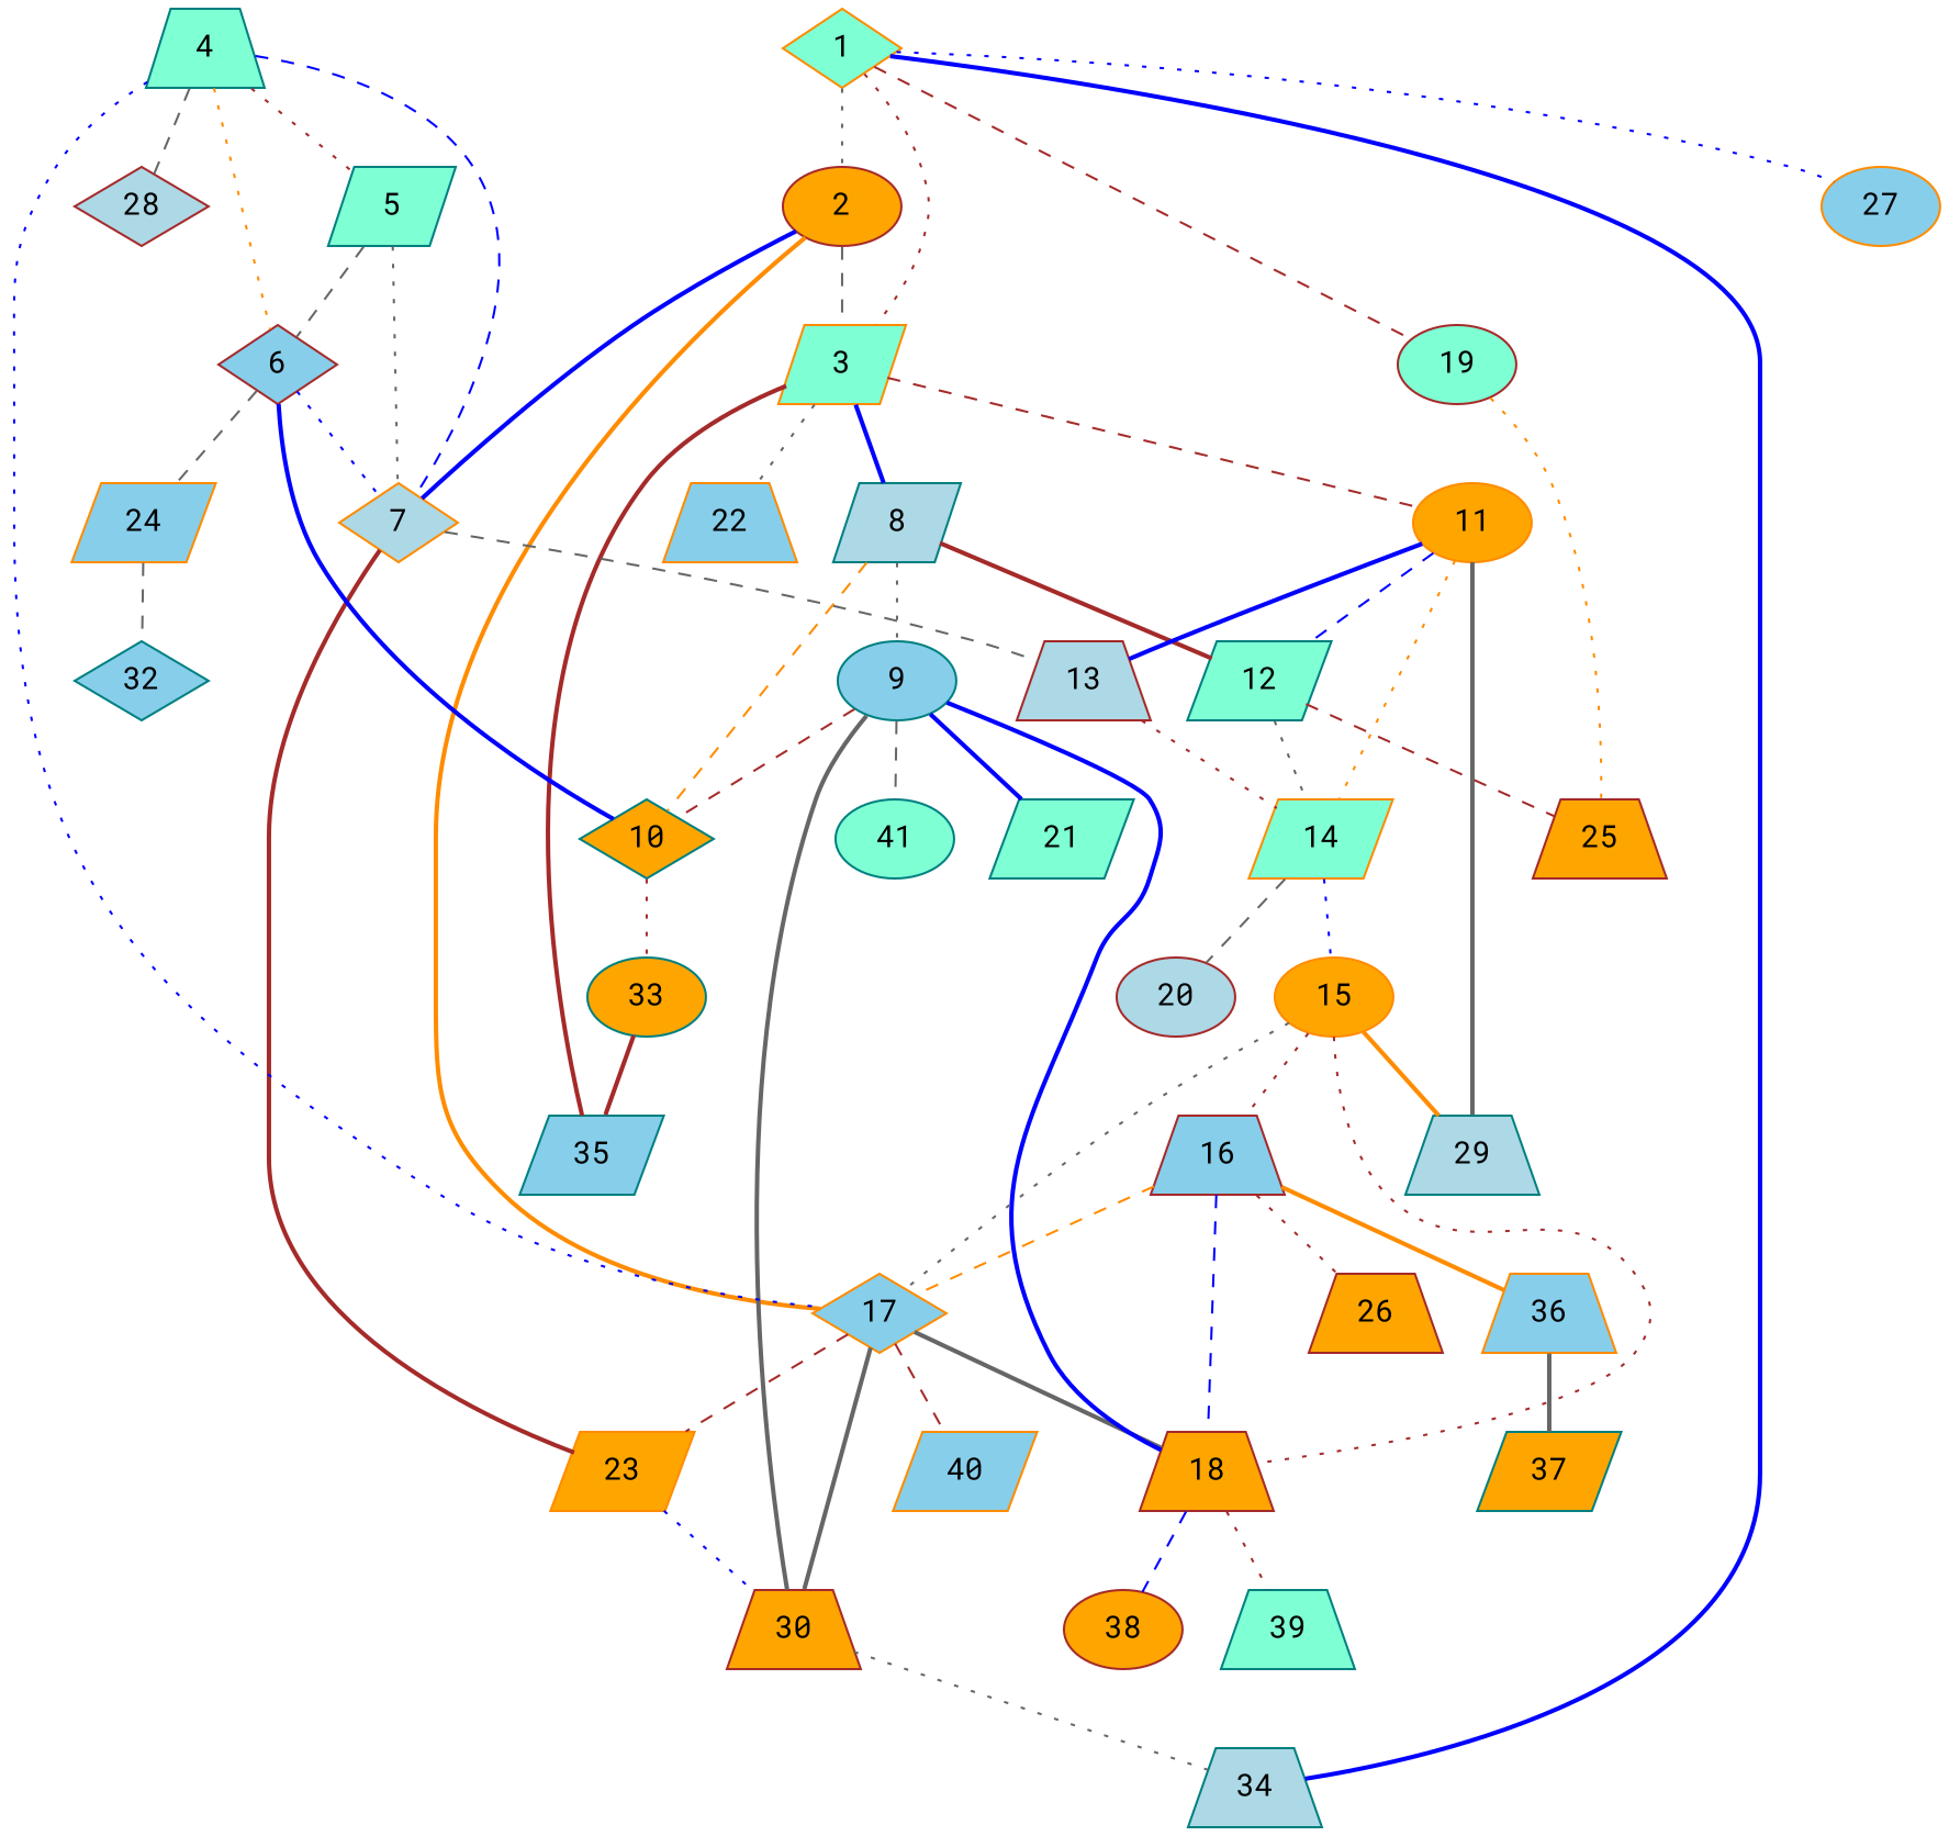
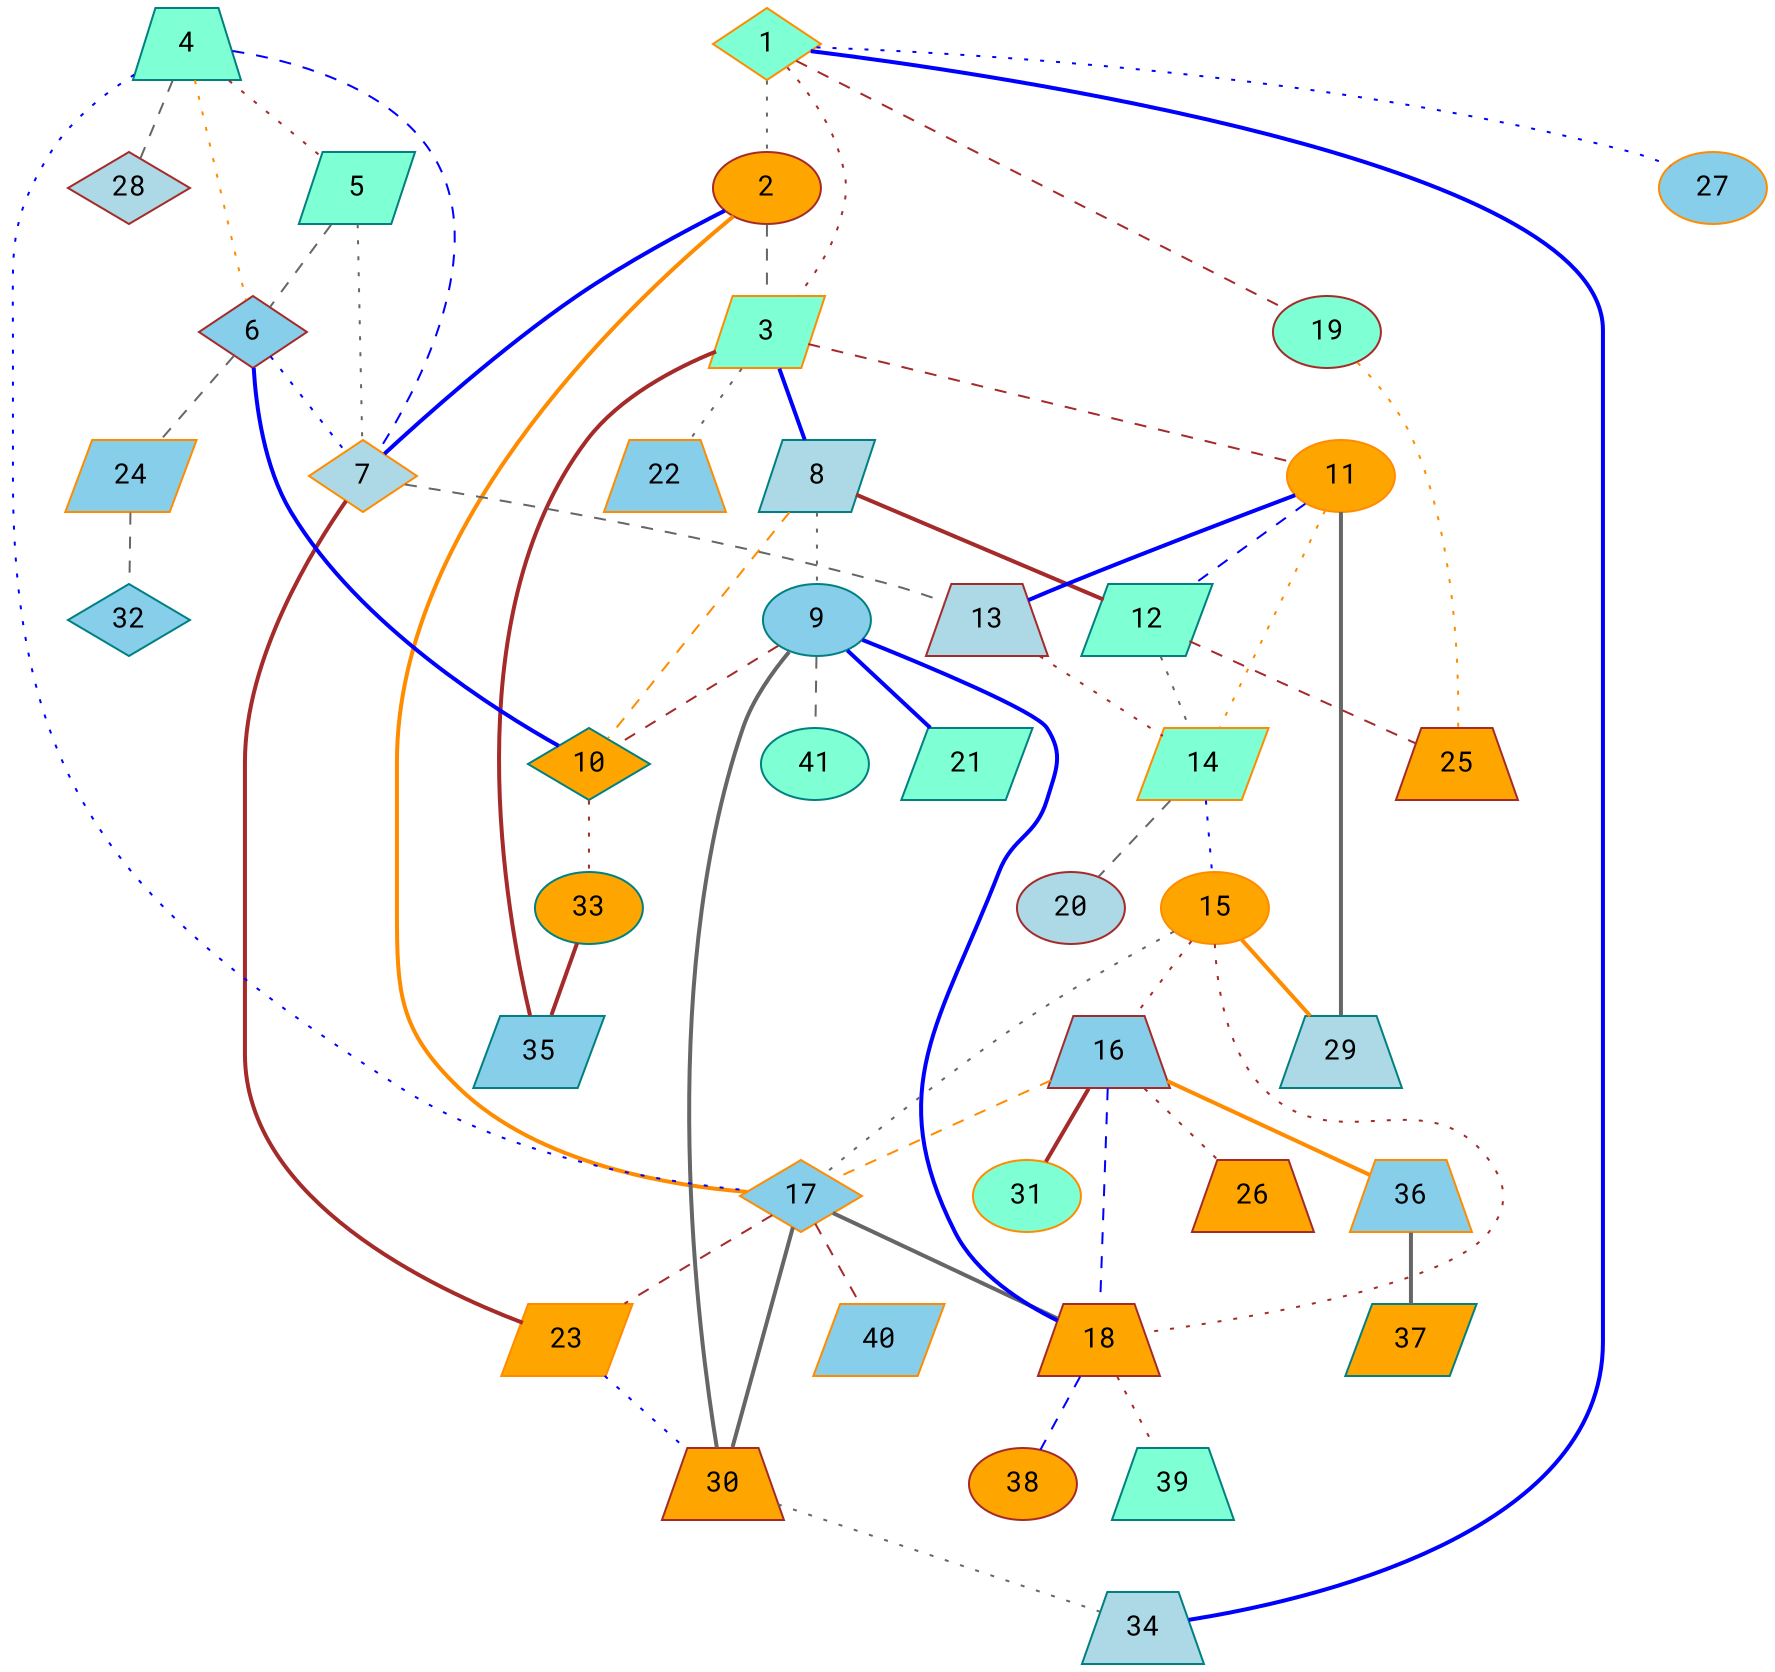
  graph {
    fontname="Roboto Mono"
    node [color=teal fillcolor=orange fontname="Roboto Mono" shape=trapezium style=filled]
    edge [color=gray40 fontname="Roboto Mono" style=dotted weight=1.0]
    1 [color=darkorange fillcolor=aquamarine shape=diamond]
    2 [color=brown shape=ellipse]
    3 [color=darkorange fillcolor=aquamarine shape=parallelogram]
    19 [color=brown fillcolor=aquamarine shape=ellipse]
    27 [color=darkorange fillcolor=skyblue shape=ellipse]
    34 [fillcolor=lightblue]
    7 [color=darkorange fillcolor=lightblue shape=diamond]
    17 [color=darkorange fillcolor=skyblue shape=diamond]
    8 [fillcolor=lightblue shape=parallelogram]
    11 [color=darkorange shape=ellipse]
    22 [color=darkorange fillcolor=skyblue]
    35 [fillcolor=skyblue shape=parallelogram]
    25 [color=brown]
    13 [color=brown fillcolor=lightblue]
    23 [color=darkorange shape=parallelogram]
    18 [color=brown]
    30 [color=brown]
    40 [color=darkorange fillcolor=skyblue shape=parallelogram]
    10 [shape=diamond]
    9 [fillcolor=skyblue shape=ellipse]
    12 [fillcolor=aquamarine shape=parallelogram]
    14 [color=darkorange fillcolor=aquamarine shape=parallelogram]
    29 [fillcolor=lightblue]
    4 [fillcolor=aquamarine]
    5 [fillcolor=aquamarine shape=parallelogram]
    6 [color=brown fillcolor=skyblue shape=diamond]
    28 [color=brown fillcolor=lightblue shape=diamond]
    24 [color=darkorange fillcolor=skyblue shape=parallelogram]
    33 [shape=ellipse]
    32 [fillcolor=skyblue shape=diamond]
    21 [fillcolor=aquamarine shape=parallelogram]
    41 [fillcolor=aquamarine shape=ellipse]
    38 [color=brown shape=ellipse]
    39 [fillcolor=aquamarine]
    15 [color=darkorange shape=ellipse]
    20 [color=brown fillcolor=lightblue shape=ellipse]
    16 [color=brown fillcolor=skyblue]
    26 [color=brown]
+   31 [color=darkorange fillcolor=aquamarine shape=ellipse]
    36 [color=darkorange fillcolor=skyblue]
    37 [shape=parallelogram]
    1 -- 2 [weight=7.0]
    1 -- 3 [color=brown]
    1 -- 19 [color=brown style=dashed]
    1 -- 27 [color=blue]
    1 -- 34 [color=blue style=bold]
    2 -- 3 [style=dashed weight=2.0]
    2 -- 7 [color=blue style=bold]
    2 -- 17 [color=darkorange style=bold]
    3 -- 8 [color=blue style=bold]
    3 -- 11 [color=brown style=dashed]
    3 -- 22 [weight=2.0]
    3 -- 35 [color=brown style=bold]
    19 -- 25 [color=darkorange]
    7 -- 13 [style=dashed]
    7 -- 23 [color=brown style=bold]
    17 -- 23 [color=brown style=dashed]
    17 -- 18 [style=bold]
    17 -- 30 [style=bold]
    17 -- 40 [color=brown style=dashed weight=2.0]
    8 -- 10 [color=darkorange style=dashed weight=2.0]
    8 -- 9 [weight=2.0]
    8 -- 12 [color=brown style=bold]
    11 -- 13 [color=blue style=bold]
    11 -- 12 [color=blue style=dashed]
    11 -- 14 [color=darkorange]
    11 -- 29 [style=bold weight=5.0]
    13 -- 14 [color=brown]
    23 -- 30 [color=blue]
    18 -- 38 [color=blue style=dashed]
    18 -- 39 [color=brown]
    30 -- 34
    10 -- 33 [color=brown weight=3.0]
    9 -- 18 [color=blue style=bold]
    9 -- 30 [style=bold]
    9 -- 10 [color=brown style=dashed]
    9 -- 21 [color=blue style=bold]
    9 -- 41 [style=dashed weight=2.0]
    12 -- 25 [color=brown style=dashed weight=5.0]
    12 -- 14
    14 -- 15 [color=blue]
    14 -- 20 [style=dashed]
    4 -- 7 [color=blue style=dashed]
    4 -- 17 [color=blue]
    4 -- 5 [color=brown]
    4 -- 6 [color=darkorange]
    4 -- 28 [style=dashed weight=2.0]
    5 -- 7
    5 -- 6 [style=dashed]
    6 -- 7 [color=blue weight=2.0]
    6 -- 10 [color=blue style=bold]
    6 -- 24 [style=dashed]
    24 -- 32 [style=dashed weight=2.0]
    33 -- 35 [color=brown style=bold]
    15 -- 17
    15 -- 18 [color=brown]
    15 -- 29 [color=darkorange style=bold]
    15 -- 16 [color=brown]
    16 -- 17 [color=darkorange style=dashed]
    16 -- 18 [color=blue style=dashed]
    16 -- 26 [color=brown]
+   16 -- 31 [color=brown style=bold weight=4.0]
    16 -- 36 [color=darkorange style=bold]
    36 -- 37 [style=bold]
  }
